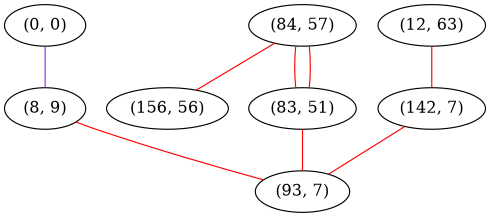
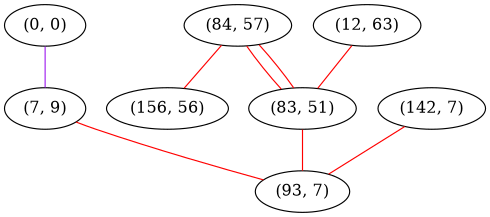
  graph {
    edge [color=red weight=1]
    "(0, 0)"
-   "(7, 9)" [label="(8, 9)"]
+   "(7, 9)"
    n3 [label="(93, 7)"]
    "(84, 57)"
    "(156, 56)"
    n6 [label="(83, 51)"]
    "(142, 7)"
    "(12, 63)"
    "(0, 0)" -- "(7, 9)" [color=purple weight=4]
    "(7, 9)" -- n3
    "(84, 57)" -- "(156, 56)"
    "(84, 57)" -- n6
    "(84, 57)" -- n6
    n6 -- n3
    "(142, 7)" -- n3
-   "(12, 63)" -- "(142, 7)"
+   "(12, 63)" -- n6
  }
